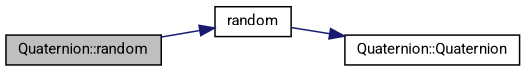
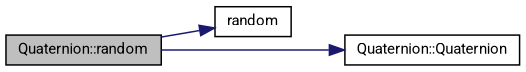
  digraph {
    fontname=Roboto
    rankdir=LR
    node [color=black fillcolor=white fontname=Roboto fontsize=10 shape=record style=filled]
    edge [color=midnightblue fontname=Roboto fontsize=10 labelfontname=Helvetica labelfontsize=10 style=solid]
    n1 [fillcolor=grey75 fontcolor=black height=0.2 label="Quaternion::random" width=0.4]
    n2 [height=0.2 label=random width=0.4]
    n3 [height=0.2 label="Quaternion::Quaternion" width=0.4]
    n1 -> n2
-   n2 -> n3
+   n1 -> n3
  }
